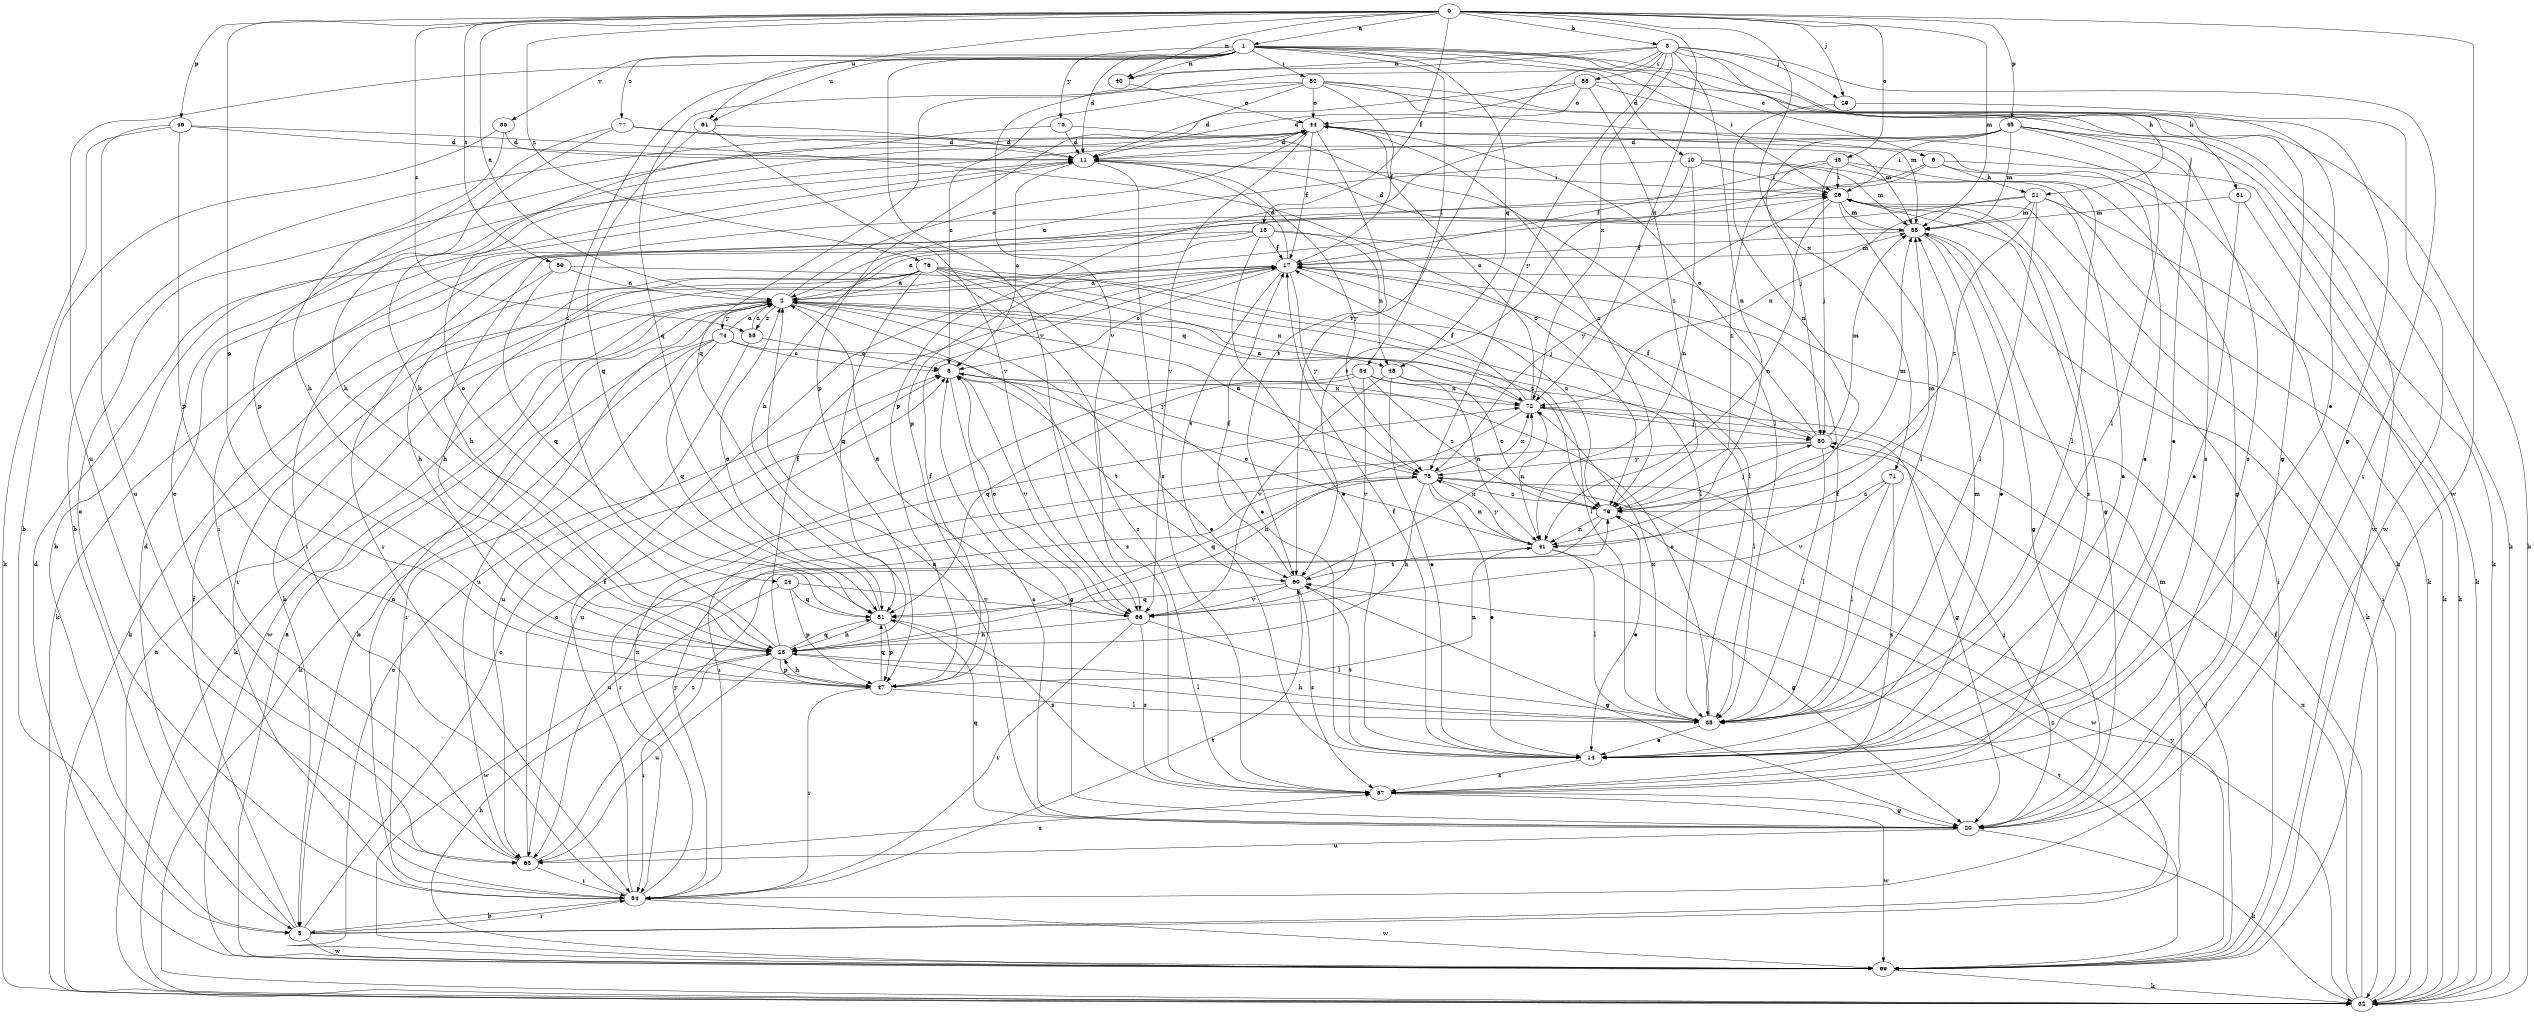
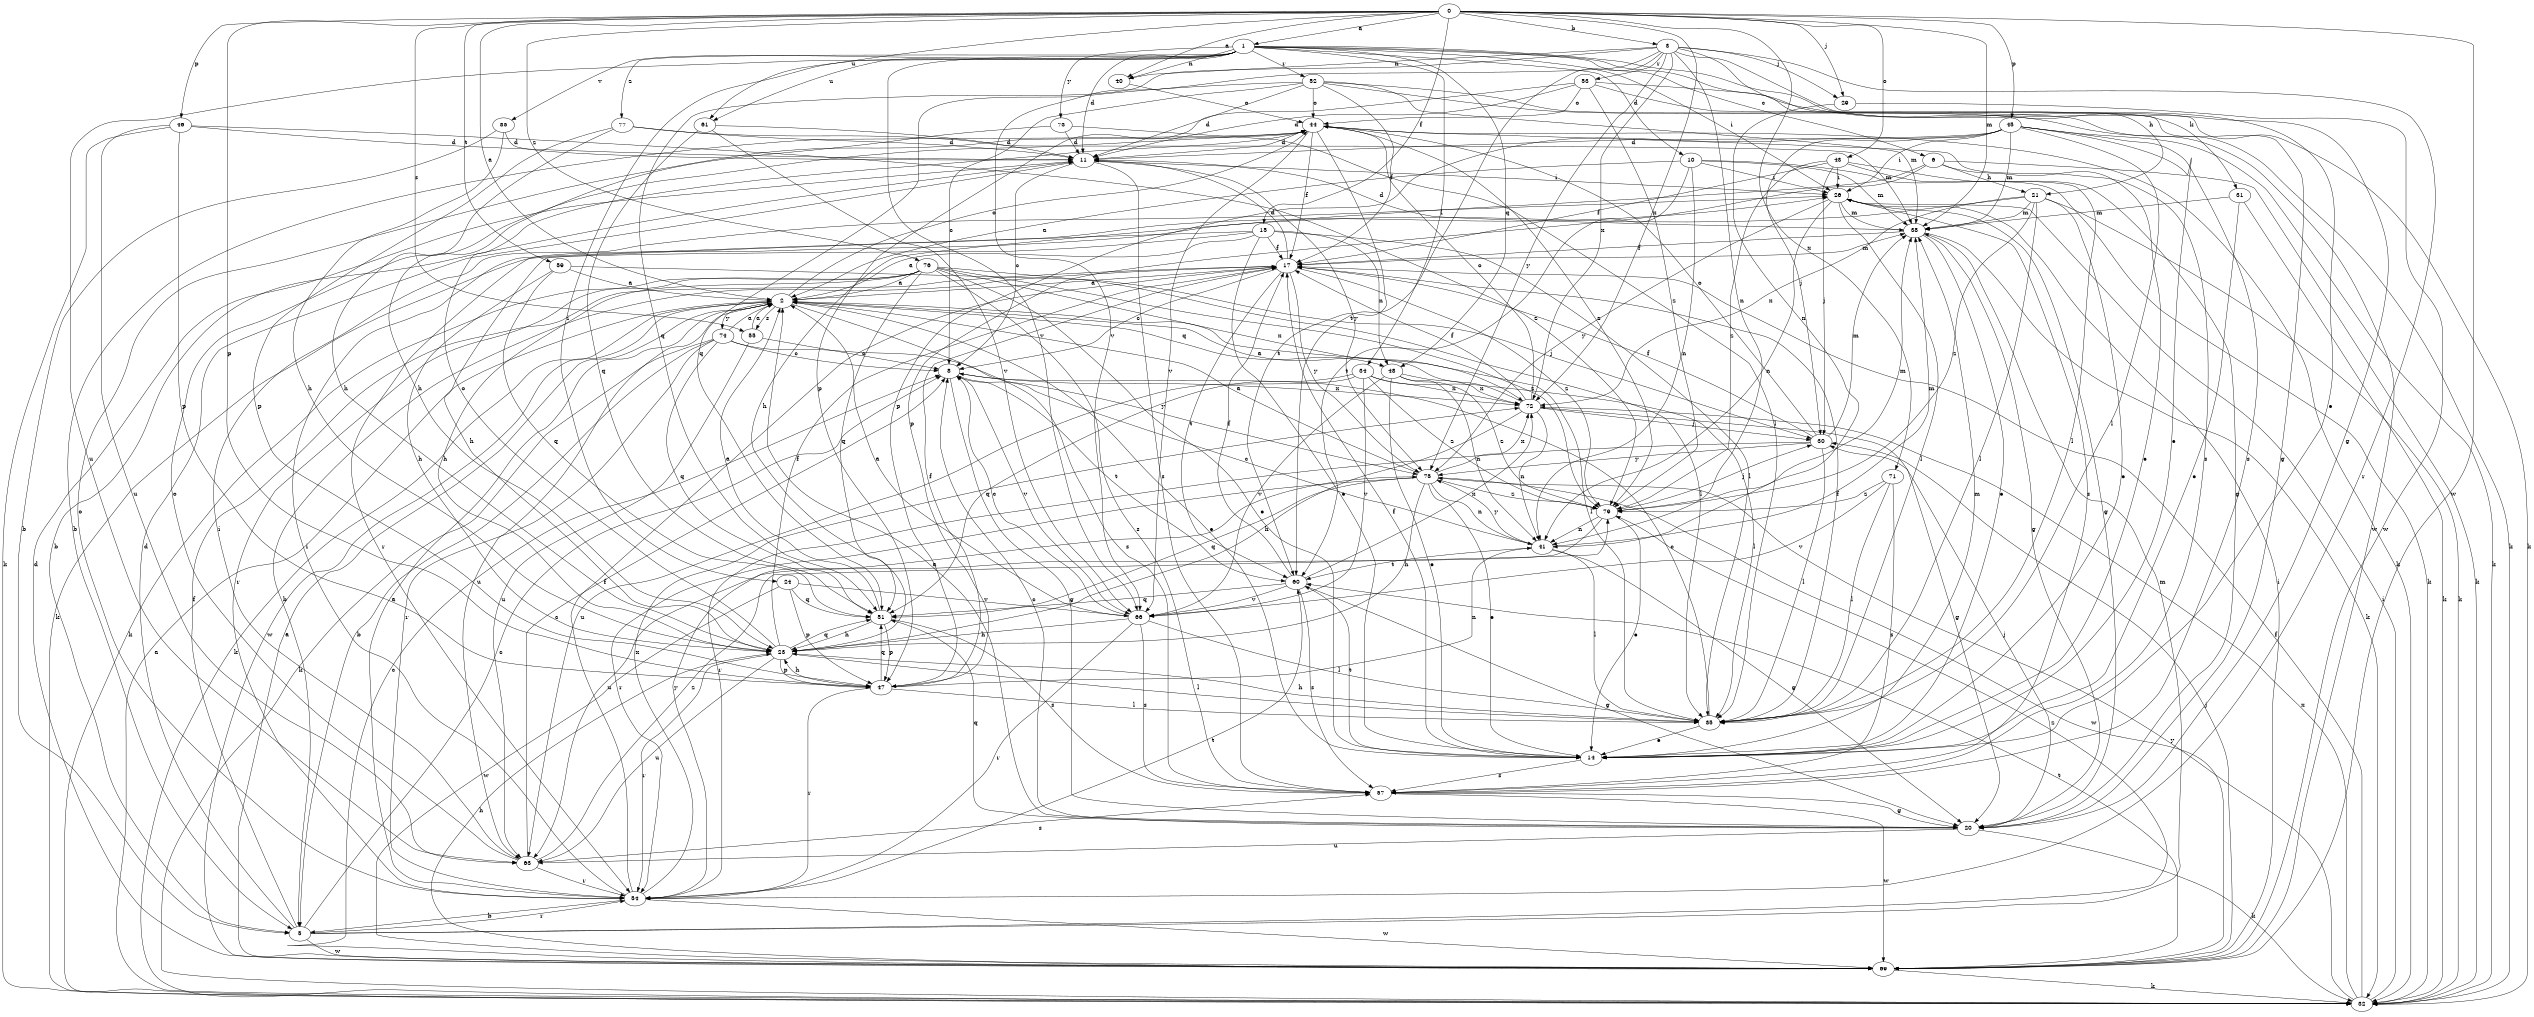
  strict digraph {
    0
    1
    2
    3
    15
    29
    38
    40
    43
    45
    46
    47
    55
    59
    61
    69
    71
    72
    76
    6
    10
    11
    20
    24
    26
    31
    34
    48
    52
    63
    n31 [label=85]
    66
    73
    77
    14
    32
    35
    44
    57
    74
    21
    41
    51
    53
    54
    60
    75
    17
    23
    79
    30
    8
    5
    0 -> 1 [label=a]
    0 -> 2 [label=a]
    0 -> 3 [label=b]
    0 -> 15 [label=f]
    0 -> 29 [label=j]
    0 -> 38 [label=m]
-   0 -> 40 [label=n]
+   0 -> 40 [label=a]
    0 -> 43 [label=o]
    0 -> 45 [label=p]
    0 -> 46 [label=p]
    0 -> 47 [label=p]
    0 -> 55 [label=s]
    0 -> 59 [label=t]
    0 -> 61 [label=u]
    0 -> 69 [label=w]
    0 -> 71 [label=x]
    0 -> 72 [label=x]
    0 -> 76 [label=z]
    1 -> 40 [label=n]
    1 -> 61 [label=u]
    1 -> 6 [label=c]
    1 -> 10 [label=d]
    1 -> 11 [label=d]
    1 -> 20 [label=g]
    1 -> 24 [label=i]
    1 -> 26 [label=i]
    1 -> 31 [label=k]
    1 -> 34 [label=l]
    1 -> 48 [label=q]
    1 -> 52 [label=r]
    1 -> 63 [label=u]
    1 -> n31 [label=v]
    1 -> 66 [label=v]
    1 -> 73 [label=y]
    1 -> 77 [label=z]
    2 -> 55 [label=s]
    2 -> 69 [label=w]
    2 -> 48 [label=q]
    2 -> 63 [label=u]
    2 -> 14 [label=e]
    2 -> 32 [label=k]
    2 -> 35 [label=l]
    2 -> 44 [label=o]
    2 -> 57 [label=s]
    2 -> 74 [label=y]
    3 -> 29 [label=j]
    3 -> 40 [label=n]
    3 -> 72 [label=x]
    3 -> 66 [label=v]
    3 -> 14 [label=e]
    3 -> 21 [label=h]
    3 -> 41 [label=n]
    3 -> 51 [label=q]
    3 -> 53 [label=r]
    3 -> 54 [label=r]
    3 -> 60 [label=t]
    3 -> 75 [label=y]
    15 -> 2 [label=a]
    15 -> 48 [label=n]
    15 -> 14 [label=e]
    15 -> 32 [label=k]
    15 -> 35 [label=l]
    15 -> 17 [label=f]
    15 -> 23 [label=h]
    29 -> 69 [label=w]
    29 -> 41 [label=n]
    38 -> 11 [label=d]
    38 -> 20 [label=g]
    38 -> 14 [label=e]
    38 -> 32 [label=k]
    38 -> 17 [label=f]
    40 -> 44 [label=o]
    43 -> 20 [label=g]
    43 -> 26 [label=i]
    43 -> 35 [label=l]
    43 -> 17 [label=f]
    43 -> 79 [label=z]
    43 -> 30 [label=j]
    45 -> 38 [label=m]
    45 -> 47 [label=p]
    45 -> 11 [label=d]
    45 -> 26 [label=i]
    45 -> 14 [label=e]
    45 -> 32 [label=k]
    45 -> 35 [label=l]
    45 -> 57 [label=s]
    45 -> 30 [label=j]
    46 -> 47 [label=p]
    46 -> 11 [label=d]
    46 -> 63 [label=u]
    46 -> 32 [label=k]
    46 -> 79 [label=z]
    47 -> 35 [label=l]
    47 -> 41 [label=n]
    47 -> 51 [label=q]
    47 -> 54 [label=r]
    47 -> 17 [label=f]
    47 -> 23 [label=h]
    55 -> 2 [label=a]
    55 -> 63 [label=u]
    55 -> 8 [label=c]
    59 -> 2 [label=a]
    59 -> 51 [label=q]
    59 -> 23 [label=h]
    59 -> 30 [label=j]
    61 -> 11 [label=d]
    61 -> 66 [label=v]
    61 -> 51 [label=q]
    69 -> 2 [label=a]
    69 -> 11 [label=d]
    69 -> 26 [label=i]
    69 -> 32 [label=k]
    69 -> 60 [label=t]
    69 -> 23 [label=h]
    69 -> 30 [label=j]
    69 -> 8 [label=c]
    71 -> 66 [label=v]
    71 -> 35 [label=l]
    71 -> 57 [label=s]
    71 -> 79 [label=z]
    72 -> 2 [label=a]
    72 -> 20 [label=g]
    72 -> 44 [label=o]
    72 -> 41 [label=n]
    72 -> 17 [label=f]
    72 -> 23 [label=h]
    72 -> 30 [label=j]
    76 -> 2 [label=a]
    76 -> 72 [label=x]
    76 -> 14 [label=e]
    76 -> 32 [label=k]
    76 -> 35 [label=l]
    76 -> 57 [label=s]
    76 -> 51 [label=q]
    76 -> 54 [label=r]
    76 -> 23 [label=h]
    76 -> 79 [label=z]
    6 -> 47 [label=p]
    6 -> 14 [label=e]
    6 -> 32 [label=k]
    6 -> 21 [label=h]
    6 -> 23 [label=h]
    10 -> 2 [label=a]
    10 -> 38 [label=m]
    10 -> 26 [label=i]
    10 -> 32 [label=k]
    10 -> 41 [label=n]
    10 -> 60 [label=t]
    11 -> 26 [label=i]
    11 -> 57 [label=s]
    11 -> 75 [label=y]
    11 -> 8 [label=c]
    11 -> 5 [label=b]
    20 -> 2 [label=a]
    20 -> 63 [label=u]
    20 -> 32 [label=k]
    20 -> 51 [label=q]
    20 -> 30 [label=j]
    20 -> 8 [label=c]
    24 -> 47 [label=p]
    24 -> 69 [label=w]
    24 -> 66 [label=v]
    24 -> 51 [label=q]
    26 -> 38 [label=m]
    26 -> 20 [label=g]
    26 -> 35 [label=l]
    26 -> 57 [label=s]
    26 -> 41 [label=n]
    26 -> 75 [label=y]
    31 -> 38 [label=m]
    31 -> 14 [label=e]
    31 -> 32 [label=k]
    34 -> 72 [label=x]
    34 -> 63 [label=u]
    34 -> 66 [label=v]
    34 -> 35 [label=l]
    34 -> 51 [label=q]
    34 -> 79 [label=z]
    48 -> 66 [label=v]
    48 -> 14 [label=e]
    48 -> 41 [label=n]
    48 -> 79 [label=z]
    52 -> 38 [label=m]
    52 -> 69 [label=w]
    52 -> 11 [label=d]
    52 -> 32 [label=k]
    52 -> 44 [label=o]
    52 -> 51 [label=q]
    52 -> 17 [label=f]
    52 -> 8 [label=c]
    63 -> 26 [label=i]
    63 -> 44 [label=o]
    63 -> 57 [label=s]
    63 -> 54 [label=r]
    63 -> 79 [label=z]
    63 -> 8 [label=c]
    n31 -> 11 [label=d]
    n31 -> 23 [label=h]
    n31 -> 5 [label=b]
    66 -> 2 [label=a]
    66 -> 35 [label=l]
    66 -> 57 [label=s]
    66 -> 54 [label=r]
    66 -> 23 [label=h]
    66 -> 8 [label=c]
    73 -> 11 [label=d]
    73 -> 35 [label=l]
    73 -> 23 [label=h]
    77 -> 38 [label=m]
    77 -> 47 [label=p]
    77 -> 11 [label=d]
    77 -> 23 [label=h]
    14 -> 38 [label=m]
    14 -> 57 [label=s]
    14 -> 60 [label=t]
    14 -> 17 [label=f]
    32 -> 2 [label=a]
    32 -> 72 [label=x]
    32 -> 26 [label=i]
    32 -> 75 [label=y]
    32 -> 17 [label=f]
-   35 -> 72 [label=x]
+   48 -> 72 [label=x]
    35 -> 14 [label=e]
    35 -> 17 [label=f]
    35 -> 23 [label=h]
    35 -> 8 [label=c]
    44 -> 11 [label=d]
    44 -> 66 [label=v]
    44 -> 32 [label=k]
    44 -> 57 [label=s]
    44 -> 60 [label=t]
    44 -> 17 [label=f]
    44 -> 79 [label=z]
    44 -> 5 [label=b]
    57 -> 69 [label=w]
    57 -> 20 [label=g]
    74 -> 2 [label=a]
    74 -> 32 [label=k]
    74 -> 51 [label=q]
    74 -> 54 [label=r]
    74 -> 75 [label=y]
    74 -> 8 [label=c]
    74 -> 5 [label=b]
    21 -> 38 [label=m]
    21 -> 72 [label=x]
    21 -> 14 [label=e]
    21 -> 32 [label=k]
    21 -> 35 [label=l]
    21 -> 54 [label=r]
    21 -> 79 [label=z]
    41 -> 38 [label=m]
    41 -> 20 [label=g]
    41 -> 35 [label=l]
    41 -> 60 [label=t]
    41 -> 75 [label=y]
    41 -> 8 [label=c]
    51 -> 2 [label=a]
    51 -> 47 [label=p]
    51 -> 57 [label=s]
    51 -> 23 [label=h]
    53 -> 47 [label=p]
    53 -> 11 [label=d]
    53 -> 20 [label=g]
    53 -> 32 [label=k]
    53 -> 44 [label=o]
    53 -> 79 [label=z]
    54 -> 2 [label=a]
    54 -> 69 [label=w]
    54 -> 72 [label=x]
    54 -> 26 [label=i]
    54 -> 44 [label=o]
    54 -> 60 [label=t]
    54 -> 75 [label=y]
    54 -> 17 [label=f]
    54 -> 5 [label=b]
    60 -> 72 [label=x]
    60 -> 20 [label=g]
    60 -> 66 [label=v]
    60 -> 57 [label=s]
    60 -> 51 [label=q]
    60 -> 17 [label=f]
    75 -> 2 [label=a]
    75 -> 69 [label=w]
    75 -> 72 [label=x]
    75 -> 14 [label=e]
    75 -> 41 [label=n]
    75 -> 51 [label=q]
    75 -> 54 [label=r]
    75 -> 23 [label=h]
    75 -> 79 [label=z]
    17 -> 2 [label=a]
    17 -> 38 [label=m]
    17 -> 11 [label=d]
    17 -> 60 [label=t]
    17 -> 75 [label=y]
    17 -> 79 [label=z]
    17 -> 8 [label=c]
    17 -> 5 [label=b]
    23 -> 47 [label=p]
    23 -> 63 [label=u]
    23 -> 35 [label=l]
    23 -> 44 [label=o]
    23 -> 51 [label=q]
    23 -> 54 [label=r]
    23 -> 17 [label=f]
    79 -> 38 [label=m]
    79 -> 63 [label=u]
    79 -> 14 [label=e]
    79 -> 41 [label=n]
    79 -> 30 [label=j]
    30 -> 38 [label=m]
    30 -> 35 [label=l]
    30 -> 44 [label=o]
    30 -> 54 [label=r]
    30 -> 75 [label=y]
    30 -> 17 [label=f]
    8 -> 72 [label=x]
    8 -> 20 [label=g]
    8 -> 66 [label=v]
    8 -> 60 [label=t]
    5 -> 38 [label=m]
    5 -> 69 [label=w]
    5 -> 11 [label=d]
    5 -> 54 [label=r]
    5 -> 17 [label=f]
    5 -> 79 [label=z]
    5 -> 8 [label=c]
  }
